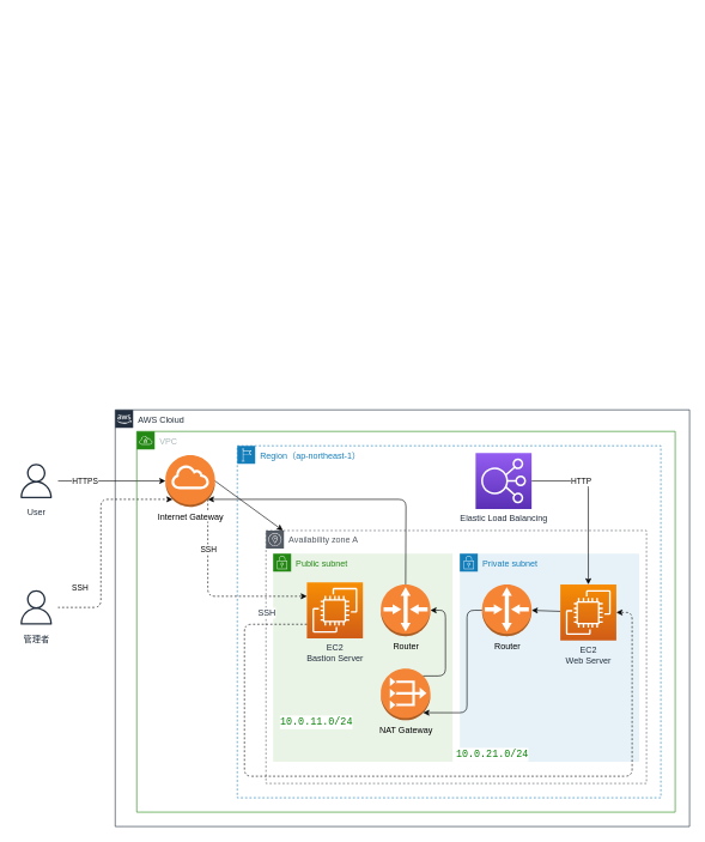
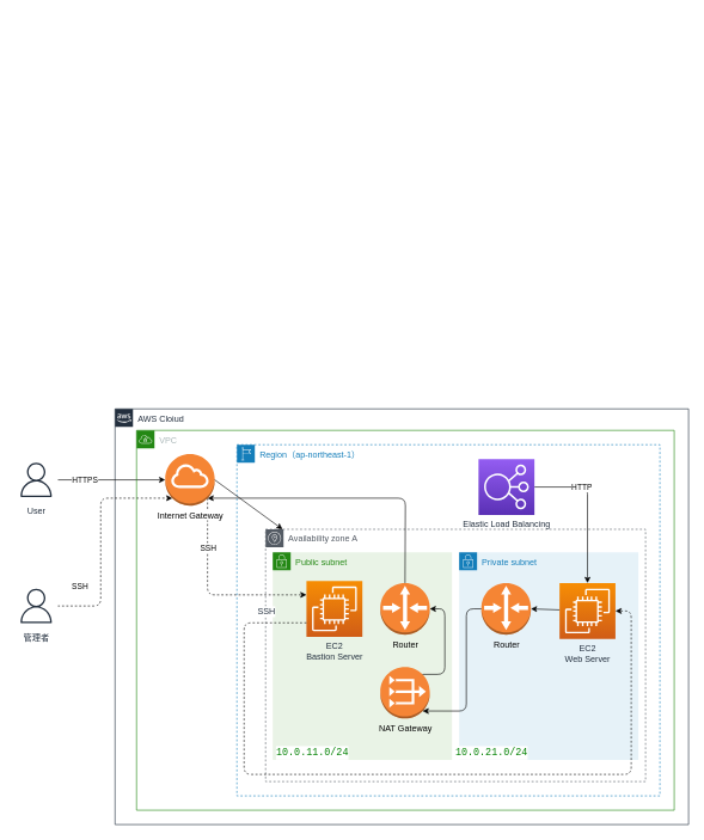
  <mxCell id="0" />
  <mxCell id="1" parent="0" />
  <mxCell id="2" value="AWS Cloiud" style="points=[[0,0],[0.25,0],[0.5,0],[0.75,0],[1,0],[1,0.25],[1,0.5],[1,0.75],[1,1],[0.75,1],[0.5,1],[0.25,1],[0,1],[0,0.75],[0,0.5],[0,0.25]];outlineConnect=0;gradientColor=none;html=1;whiteSpace=wrap;fontSize=12;fontStyle=0;container=1;pointerEvents=0;collapsible=0;recursiveResize=0;shape=mxgraph.aws4.group;grIcon=mxgraph.aws4.group_aws_cloud_alt;strokeColor=#232F3E;fillColor=none;verticalAlign=top;align=left;spacingLeft=30;fontColor=#232F3E;dashed=0;" parent="1" vertex="1"><mxGeometry x="160" y="570" width="800" height="580" as="geometry" /></mxCell>
  <mxCell id="3" style="edgeStyle=orthogonalEdgeStyle;html=1;entryX=0;entryY=0.5;entryDx=0;entryDy=0;entryPerimeter=0;" edge="1" parent="1" source="5" target="31"><mxGeometry relative="1" as="geometry" /></mxCell>
  <mxCell id="4" value="HTTPS" style="edgeLabel;html=1;align=center;verticalAlign=middle;resizable=0;points=[];" vertex="1" connectable="0" parent="3"><mxGeometry x="-0.324" relative="1" as="geometry"><mxPoint x="-14" y="-1" as="offset" /></mxGeometry></mxCell>
  <mxCell id="5" value="User" style="sketch=0;outlineConnect=0;fontColor=#232F3E;gradientColor=none;strokeColor=#232F3E;fillColor=#ffffff;dashed=0;verticalLabelPosition=bottom;verticalAlign=top;align=center;html=1;fontSize=12;fontStyle=0;aspect=fixed;shape=mxgraph.aws4.resourceIcon;resIcon=mxgraph.aws4.user;" parent="1" vertex="1"><mxGeometry x="20" y="639" width="60" height="60" as="geometry" /></mxCell>
  <mxCell id="6" style="edgeStyle=elbowEdgeStyle;html=1;dashed=1;exitX=1;exitY=0.5;exitDx=0;exitDy=0;exitPerimeter=0;entryX=0.145;entryY=0.855;entryDx=0;entryDy=0;entryPerimeter=0;" parent="1" source="8" target="31" edge="1"><mxGeometry relative="1" as="geometry"><mxPoint x="230" y="720" as="targetPoint" /><Array as="points"><mxPoint x="140" y="740" /></Array></mxGeometry></mxCell>
  <mxCell id="7" value="SSH" style="edgeLabel;html=1;align=center;verticalAlign=middle;resizable=0;points=[];" parent="6" vertex="1" connectable="0"><mxGeometry x="-0.245" y="1" relative="1" as="geometry"><mxPoint x="-29" y="29" as="offset" /></mxGeometry></mxCell>
  <mxCell id="8" value="管理者" style="sketch=0;outlineConnect=0;fontColor=#232F3E;gradientColor=none;strokeColor=#232F3E;fillColor=#ffffff;dashed=0;verticalLabelPosition=bottom;verticalAlign=top;align=center;html=1;fontSize=12;fontStyle=0;aspect=fixed;shape=mxgraph.aws4.resourceIcon;resIcon=mxgraph.aws4.user;" parent="1" vertex="1"><mxGeometry x="20" y="815" width="60" height="60" as="geometry" /></mxCell>
  <mxCell id="9" value="Availability zone A&lt;br&gt;" style="sketch=0;outlineConnect=0;gradientColor=none;html=1;whiteSpace=wrap;fontSize=12;fontStyle=0;shape=mxgraph.aws4.group;grIcon=mxgraph.aws4.group_availability_zone;strokeColor=#545B64;fillColor=none;verticalAlign=top;align=left;spacingLeft=30;fontColor=#545B64;dashed=1;" vertex="1" parent="1"><mxGeometry x="370" y="738" width="530" height="352" as="geometry" /></mxCell>
  <mxCell id="10" value="Public subnet" style="points=[[0,0],[0.25,0],[0.5,0],[0.75,0],[1,0],[1,0.25],[1,0.5],[1,0.75],[1,1],[0.75,1],[0.5,1],[0.25,1],[0,1],[0,0.75],[0,0.5],[0,0.25]];outlineConnect=0;gradientColor=none;html=1;whiteSpace=wrap;fontSize=12;fontStyle=0;container=1;pointerEvents=0;collapsible=0;recursiveResize=0;shape=mxgraph.aws4.group;grIcon=mxgraph.aws4.group_security_group;grStroke=0;strokeColor=#248814;fillColor=#E9F3E6;verticalAlign=top;align=left;spacingLeft=30;fontColor=#248814;dashed=0;" parent="1" vertex="1"><mxGeometry x="380" y="770" width="250" height="290" as="geometry" /></mxCell>
  <mxCell id="11" value="NAT Gateway" style="outlineConnect=0;dashed=0;verticalLabelPosition=bottom;verticalAlign=top;align=center;html=1;shape=mxgraph.aws3.vpc_nat_gateway;fillColor=#F58536;gradientColor=none;" parent="10" vertex="1"><mxGeometry x="150" y="160" width="69" height="72" as="geometry" /></mxCell>
  <mxCell id="12" value="Router" style="outlineConnect=0;dashed=0;verticalLabelPosition=bottom;verticalAlign=top;align=center;html=1;shape=mxgraph.aws3.router;fillColor=#F58534;gradientColor=none;" parent="10" vertex="1"><mxGeometry x="150" y="43" width="69" height="72" as="geometry" /></mxCell>
  <mxCell id="13" style="edgeStyle=orthogonalEdgeStyle;html=1;entryX=1;entryY=0.5;entryDx=0;entryDy=0;entryPerimeter=0;exitX=0.855;exitY=0.145;exitDx=0;exitDy=0;exitPerimeter=0;" parent="10" source="11" target="12" edge="1"><mxGeometry relative="1" as="geometry"><Array as="points"><mxPoint x="240" y="170" /><mxPoint x="240" y="79" /></Array></mxGeometry></mxCell>
  <mxCell id="14" value="EC2&lt;br&gt;Bastion&amp;nbsp;Server" style="sketch=0;points=[[0,0,0],[0.25,0,0],[0.5,0,0],[0.75,0,0],[1,0,0],[0,1,0],[0.25,1,0],[0.5,1,0],[0.75,1,0],[1,1,0],[0,0.25,0],[0,0.5,0],[0,0.75,0],[1,0.25,0],[1,0.5,0],[1,0.75,0]];outlineConnect=0;fontColor=#232F3E;gradientColor=#F78E04;gradientDirection=north;fillColor=#D05C17;strokeColor=#ffffff;dashed=0;verticalLabelPosition=bottom;verticalAlign=top;align=center;html=1;fontSize=12;fontStyle=0;aspect=fixed;shape=mxgraph.aws4.resourceIcon;resIcon=mxgraph.aws4.ec2;" vertex="1" parent="10"><mxGeometry x="47" y="40" width="78" height="78" as="geometry" /></mxCell>
- <mxCell id="15" value="&lt;div style=&quot;background-color: rgb(255 , 255 , 255) ; font-family: &amp;#34;consolas&amp;#34; , &amp;#34;courier new&amp;#34; , monospace ; font-size: 14px ; line-height: 19px&quot;&gt;&lt;span style=&quot;color: #008000&quot;&gt;10.0.11.0/24&lt;/span&gt;&lt;/div&gt;" style="text;html=1;align=center;verticalAlign=middle;resizable=0;points=[];autosize=1;strokeColor=none;fillColor=none;" parent="10" vertex="1"><mxGeometry x="5" y="225" width="110" height="20" as="geometry" /></mxCell>
+ <mxCell id="15" value="&lt;div style=&quot;background-color: rgb(255 , 255 , 255) ; font-family: &amp;#34;consolas&amp;#34; , &amp;#34;courier new&amp;#34; , monospace ; font-size: 14px ; line-height: 19px&quot;&gt;&lt;span style=&quot;color: #008000&quot;&gt;10.0.11.0/24&lt;/span&gt;&lt;/div&gt;" style="text;html=1;align=center;verticalAlign=middle;resizable=0;points=[];autosize=1;strokeColor=none;fillColor=none;" parent="10" vertex="1"><mxGeometry y="270" width="110" height="20" as="geometry" /></mxCell>
  <mxCell id="16" style="edgeStyle=elbowEdgeStyle;html=1;exitX=0.5;exitY=0;exitDx=0;exitDy=0;exitPerimeter=0;entryX=0.855;entryY=0.855;entryDx=0;entryDy=0;entryPerimeter=0;" edge="1" parent="1" source="12" target="31"><mxGeometry relative="1" as="geometry"><Array as="points"><mxPoint x="565" y="770" /><mxPoint x="575" y="20" /></Array></mxGeometry></mxCell>
  <mxCell id="17" value="Private subnet" style="points=[[0,0],[0.25,0],[0.5,0],[0.75,0],[1,0],[1,0.25],[1,0.5],[1,0.75],[1,1],[0.75,1],[0.5,1],[0.25,1],[0,1],[0,0.75],[0,0.5],[0,0.25]];outlineConnect=0;gradientColor=none;html=1;whiteSpace=wrap;fontSize=12;fontStyle=0;container=1;pointerEvents=0;collapsible=0;recursiveResize=0;shape=mxgraph.aws4.group;grIcon=mxgraph.aws4.group_security_group;grStroke=0;strokeColor=#147EBA;fillColor=#E6F2F8;verticalAlign=top;align=left;spacingLeft=30;fontColor=#147EBA;dashed=0;" parent="1" vertex="1"><mxGeometry x="640" y="770" width="250" height="290" as="geometry" /></mxCell>
  <mxCell id="18" style="edgeStyle=none;html=1;entryX=1;entryY=0.5;entryDx=0;entryDy=0;entryPerimeter=0;" parent="17" source="19" target="20" edge="1"><mxGeometry relative="1" as="geometry" /></mxCell>
  <mxCell id="19" value="EC2&lt;br&gt;Web Server" style="sketch=0;points=[[0,0,0],[0.25,0,0],[0.5,0,0],[0.75,0,0],[1,0,0],[0,1,0],[0.25,1,0],[0.5,1,0],[0.75,1,0],[1,1,0],[0,0.25,0],[0,0.5,0],[0,0.75,0],[1,0.25,0],[1,0.5,0],[1,0.75,0]];outlineConnect=0;fontColor=#232F3E;gradientColor=#F78E04;gradientDirection=north;fillColor=#D05C17;strokeColor=#ffffff;dashed=0;verticalLabelPosition=bottom;verticalAlign=top;align=center;html=1;fontSize=12;fontStyle=0;aspect=fixed;shape=mxgraph.aws4.resourceIcon;resIcon=mxgraph.aws4.ec2;" parent="17" vertex="1"><mxGeometry x="140" y="43" width="78" height="78" as="geometry" /></mxCell>
  <mxCell id="20" value="Router" style="outlineConnect=0;dashed=0;verticalLabelPosition=bottom;verticalAlign=top;align=center;html=1;shape=mxgraph.aws3.router;fillColor=#F58534;gradientColor=none;" parent="17" vertex="1"><mxGeometry x="31" y="43" width="69" height="72" as="geometry" /></mxCell>
  <mxCell id="21" style="edgeStyle=elbowEdgeStyle;html=1;exitX=1;exitY=0.5;exitDx=0;exitDy=0;exitPerimeter=0;" edge="1" parent="1" source="30" target="19"><mxGeometry relative="1" as="geometry"><mxPoint x="1100" y="450" as="targetPoint" /><Array as="points"><mxPoint x="819" y="780" /></Array></mxGeometry></mxCell>
  <mxCell id="22" value="HTTP" style="edgeLabel;html=1;align=center;verticalAlign=middle;resizable=0;points=[];" vertex="1" connectable="0" parent="21"><mxGeometry x="-0.66" y="-2" relative="1" as="geometry"><mxPoint x="30" y="-2" as="offset" /></mxGeometry></mxCell>
  <mxCell id="23" value="SSH" style="html=1;dashed=1;entryX=0;entryY=0.25;entryDx=0;entryDy=0;entryPerimeter=0;edgeStyle=elbowEdgeStyle;exitX=0.855;exitY=0.855;exitDx=0;exitDy=0;exitPerimeter=0;" parent="1" source="31" edge="1" target="14"><mxGeometry x="-0.493" y="1" relative="1" as="geometry"><mxPoint x="1000" y="1070" as="targetPoint" /><Array as="points"><mxPoint x="289" y="810" /><mxPoint x="330" y="830" /></Array><mxPoint x="210" y="739" as="sourcePoint" /><mxPoint as="offset" /></mxGeometry></mxCell>
  <mxCell id="24" style="edgeStyle=orthogonalEdgeStyle;html=1;entryX=1;entryY=0.5;entryDx=0;entryDy=0;entryPerimeter=0;fontFamily=Helvetica;fontSize=12;fontColor=#232F3E;exitX=0;exitY=0.75;exitDx=0;exitDy=0;exitPerimeter=0;dashed=1;" edge="1" parent="1" source="14" target="19"><mxGeometry relative="1" as="geometry"><Array as="points"><mxPoint x="340" y="869" /><mxPoint x="340" y="1080" /><mxPoint x="880" y="1080" /><mxPoint x="880" y="852" /></Array></mxGeometry></mxCell>
  <mxCell id="25" value="SSH" style="edgeLabel;html=1;align=center;verticalAlign=middle;resizable=0;points=[];fontSize=12;fontFamily=Helvetica;fontColor=#232F3E;" vertex="1" connectable="0" parent="24"><mxGeometry x="-0.733" y="1" relative="1" as="geometry"><mxPoint x="29" y="-74" as="offset" /></mxGeometry></mxCell>
  <mxCell id="26" value="&lt;div style=&quot;background-color: rgb(255 , 255 , 255) ; font-family: &amp;#34;consolas&amp;#34; , &amp;#34;courier new&amp;#34; , monospace ; font-size: 14px ; line-height: 19px&quot;&gt;&lt;span style=&quot;color: #008000&quot;&gt;10.0.21.0/24&lt;/span&gt;&lt;/div&gt;" style="text;html=1;align=center;verticalAlign=middle;resizable=0;points=[];autosize=1;strokeColor=none;fillColor=none;" parent="1" vertex="1"><mxGeometry x="630" y="1040" width="110" height="20" as="geometry" /></mxCell>
  <mxCell id="27" style="edgeStyle=orthogonalEdgeStyle;html=1;entryX=0.855;entryY=0.855;entryDx=0;entryDy=0;entryPerimeter=0;fontFamily=Helvetica;fontSize=12;fontColor=#232F3E;" edge="1" parent="1" source="20" target="11"><mxGeometry relative="1" as="geometry"><Array as="points"><mxPoint x="650" y="849" /><mxPoint x="650" y="992" /></Array></mxGeometry></mxCell>
  <mxCell id="28" value="Region（ap-northeast-1）" style="points=[[0,0],[0.25,0],[0.5,0],[0.75,0],[1,0],[1,0.25],[1,0.5],[1,0.75],[1,1],[0.75,1],[0.5,1],[0.25,1],[0,1],[0,0.75],[0,0.5],[0,0.25]];outlineConnect=0;gradientColor=none;html=1;whiteSpace=wrap;fontSize=12;fontStyle=0;container=1;pointerEvents=0;collapsible=0;recursiveResize=0;shape=mxgraph.aws4.group;grIcon=mxgraph.aws4.group_region;strokeColor=#147EBA;fillColor=none;verticalAlign=top;align=left;spacingLeft=30;fontColor=#147EBA;dashed=1;" parent="1" vertex="1"><mxGeometry x="330" y="620" width="590" height="490" as="geometry" /></mxCell>
  <mxCell id="29" value="VPC" style="points=[[0,0],[0.25,0],[0.5,0],[0.75,0],[1,0],[1,0.25],[1,0.5],[1,0.75],[1,1],[0.75,1],[0.5,1],[0.25,1],[0,1],[0,0.75],[0,0.5],[0,0.25]];outlineConnect=0;gradientColor=none;html=1;whiteSpace=wrap;fontSize=12;fontStyle=0;container=1;pointerEvents=0;collapsible=0;recursiveResize=0;shape=mxgraph.aws4.group;grIcon=mxgraph.aws4.group_vpc;strokeColor=#248814;fillColor=none;verticalAlign=top;align=left;spacingLeft=30;fontColor=#AAB7B8;dashed=0;" parent="1" vertex="1"><mxGeometry x="190" y="600" width="750" height="530" as="geometry" /></mxCell>
- <mxCell id="30" value="Elastic Load Balancing&lt;br&gt;" style="sketch=0;points=[[0,0,0],[0.25,0,0],[0.5,0,0],[0.75,0,0],[1,0,0],[0,1,0],[0.25,1,0],[0.5,1,0],[0.75,1,0],[1,1,0],[0,0.25,0],[0,0.5,0],[0,0.75,0],[1,0.25,0],[1,0.5,0],[1,0.75,0]];outlineConnect=0;fontColor=#232F3E;gradientColor=#945DF2;gradientDirection=north;fillColor=#5A30B5;strokeColor=#ffffff;dashed=0;verticalLabelPosition=bottom;verticalAlign=top;align=center;html=1;fontSize=12;fontStyle=0;aspect=fixed;shape=mxgraph.aws4.resourceIcon;resIcon=mxgraph.aws4.elastic_load_balancing;" parent="29" vertex="1"><mxGeometry x="472" y="30" width="78" height="78" as="geometry" /></mxCell>
+ <mxCell id="30" value="Elastic Load Balancing&lt;br&gt;" style="sketch=0;points=[[0,0,0],[0.25,0,0],[0.5,0,0],[0.75,0,0],[1,0,0],[0,1,0],[0.25,1,0],[0.5,1,0],[0.75,1,0],[1,1,0],[0,0.25,0],[0,0.5,0],[0,0.75,0],[1,0.25,0],[1,0.5,0],[1,0.75,0]];outlineConnect=0;fontColor=#232F3E;gradientColor=#945DF2;gradientDirection=north;fillColor=#5A30B5;strokeColor=#ffffff;dashed=0;verticalLabelPosition=bottom;verticalAlign=top;align=center;html=1;fontSize=12;fontStyle=0;aspect=fixed;shape=mxgraph.aws4.resourceIcon;resIcon=mxgraph.aws4.elastic_load_balancing;" parent="29" vertex="1"><mxGeometry x="477" y="40" width="78" height="78" as="geometry" /></mxCell>
  <mxCell id="31" value="&lt;span style=&quot;background-color: rgb(255 , 255 , 255)&quot;&gt;Internet Gateway&lt;/span&gt;" style="outlineConnect=0;dashed=0;verticalLabelPosition=bottom;verticalAlign=top;align=center;html=1;shape=mxgraph.aws3.internet_gateway;fillColor=#F58534;gradientColor=none;" parent="29" vertex="1"><mxGeometry x="40" y="33" width="69" height="72" as="geometry" /></mxCell>
  <mxCell id="32" style="edgeStyle=none;html=1;exitX=1;exitY=0.5;exitDx=0;exitDy=0;exitPerimeter=0;" parent="29" source="31" target="9" edge="1"><mxGeometry relative="1" as="geometry"><mxPoint x="110" y="90" as="sourcePoint" /></mxGeometry></mxCell>
